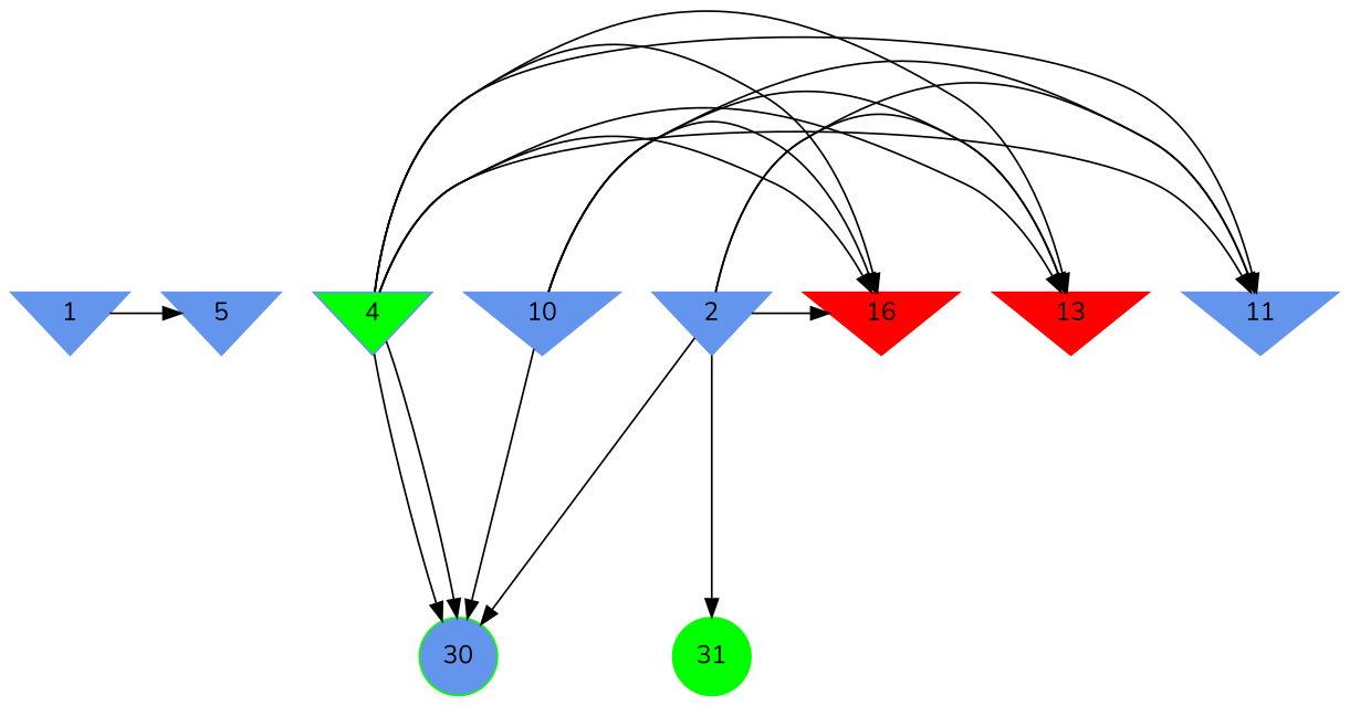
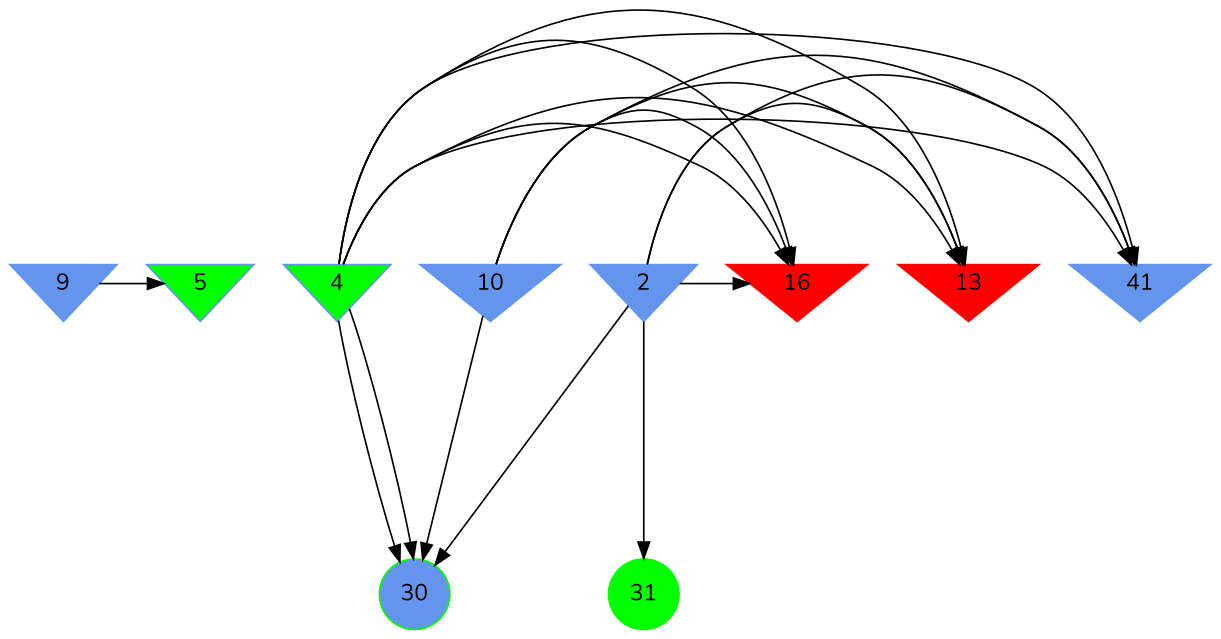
  digraph {
    fontname=Nunito
    ranksep=2.0
    node [color=cornflowerblue fontname=Nunito shape=invtriangle style=filled]
    edge [fontname=Nunito]
-   1
+   1 [label=9]
    2
    4 [fillcolor=green]
-   5
+   5 [fillcolor=green]
    10
-   11
+   11 [label=41]
    13 [color=red]
    16 [color=red]
    30 [color=green fillcolor=cornflowerblue shape=circle]
    31 [color=green shape=circle]
    subgraph sub_1 {
      rank=same
      1
      2
      4
      5
      10
      11
      13
      16
    }
    subgraph sub_2 {
      rank=same
    }
    subgraph sub_3 {
      rank=same
      30
      31
    }
    1 -> 5
    2 -> 11
    2 -> 13
    2 -> 16
    2 -> 30
    2 -> 31
    4 -> 11
    4 -> 11
    4 -> 13
    4 -> 13
    4 -> 16
    4 -> 16
    4 -> 30
    4 -> 30
    10 -> 11
    10 -> 13
    10 -> 16
    10 -> 30
  }
